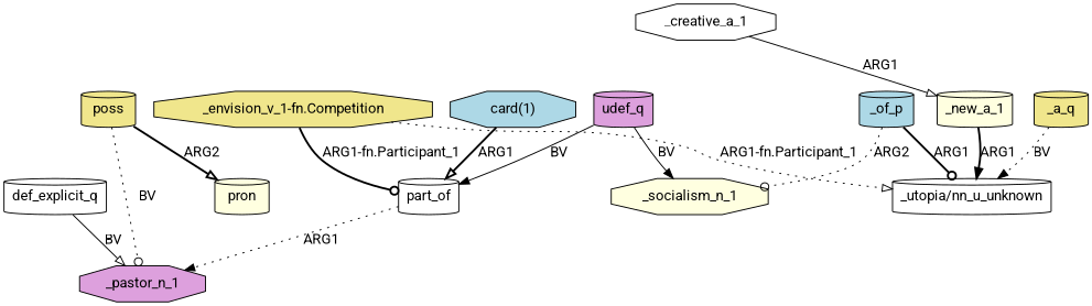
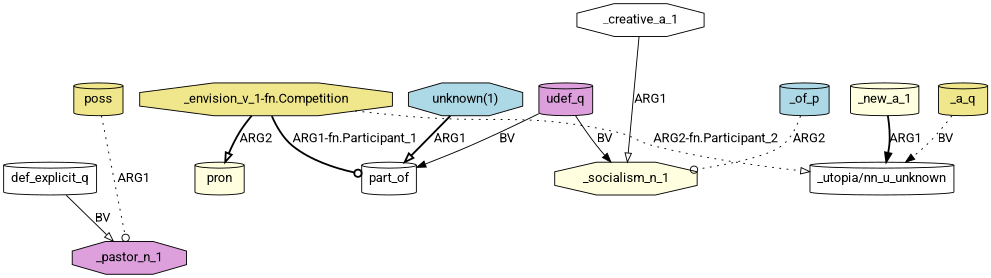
  digraph {
    fontname=Roboto
    node [fillcolor=white fontname=Roboto shape=cylinder style=filled]
    edge [arrowhead=onormal fontname=Roboto style=dotted]
    _pastor_n_1 [fillcolor=plum shape=octagon]
    def_explicit_q
    "_envision_v_1-fn.Competition" [fillcolor=khaki shape=octagon]
    "_utopia/nn_u_unknown"
    part_of
    udef_q [fillcolor=plum]
    _socialism_n_1 [fillcolor=lightyellow shape=octagon]
    _of_p [fillcolor=lightblue]
    poss [fillcolor=khaki]
    pron [fillcolor=lightyellow]
-   "card(1)" [fillcolor=lightblue shape=octagon]
+   "card(1)" [fillcolor=lightblue shape=octagon label="unknown(1)"]
    _new_a_1 [fillcolor=lightyellow]
    _creative_a_1 [shape=octagon]
    _a_q [fillcolor=khaki]
    def_explicit_q -> _pastor_n_1 [label=BV style=solid]
-   "_envision_v_1-fn.Competition" -> "_utopia/nn_u_unknown" [label="ARG1-fn.Participant_1"]
+   "_envision_v_1-fn.Competition" -> "_utopia/nn_u_unknown" [label="ARG2-fn.Participant_2"]
    "_envision_v_1-fn.Competition" -> part_of [arrowhead=odot label="ARG1-fn.Participant_1" style=bold]
-   part_of -> _pastor_n_1 [arrowhead=normal label=ARG1]
    udef_q -> part_of [arrowhead=normal label=BV style=solid]
    udef_q -> _socialism_n_1 [arrowhead=normal label=BV style=solid]
-   _of_p -> "_utopia/nn_u_unknown" [arrowhead=odot label=ARG1 style=bold]
    _of_p -> _socialism_n_1 [arrowhead=odot label=ARG2]
-   poss -> _pastor_n_1 [arrowhead=odot label=BV]
-   poss -> pron [label=ARG2 style=bold]
+   poss -> _pastor_n_1 [arrowhead=odot label=ARG1]
+   "_envision_v_1-fn.Competition" -> pron [label=ARG2 style=bold]
    "card(1)" -> part_of [label=ARG1 style=bold]
    _new_a_1 -> "_utopia/nn_u_unknown" [arrowhead=normal label=ARG1 style=bold]
-   _creative_a_1 -> _new_a_1 [label=ARG1 style=solid]
+   _creative_a_1 -> _socialism_n_1 [label=ARG1 style=solid]
    _a_q -> "_utopia/nn_u_unknown" [arrowhead=normal label=BV]
  }
